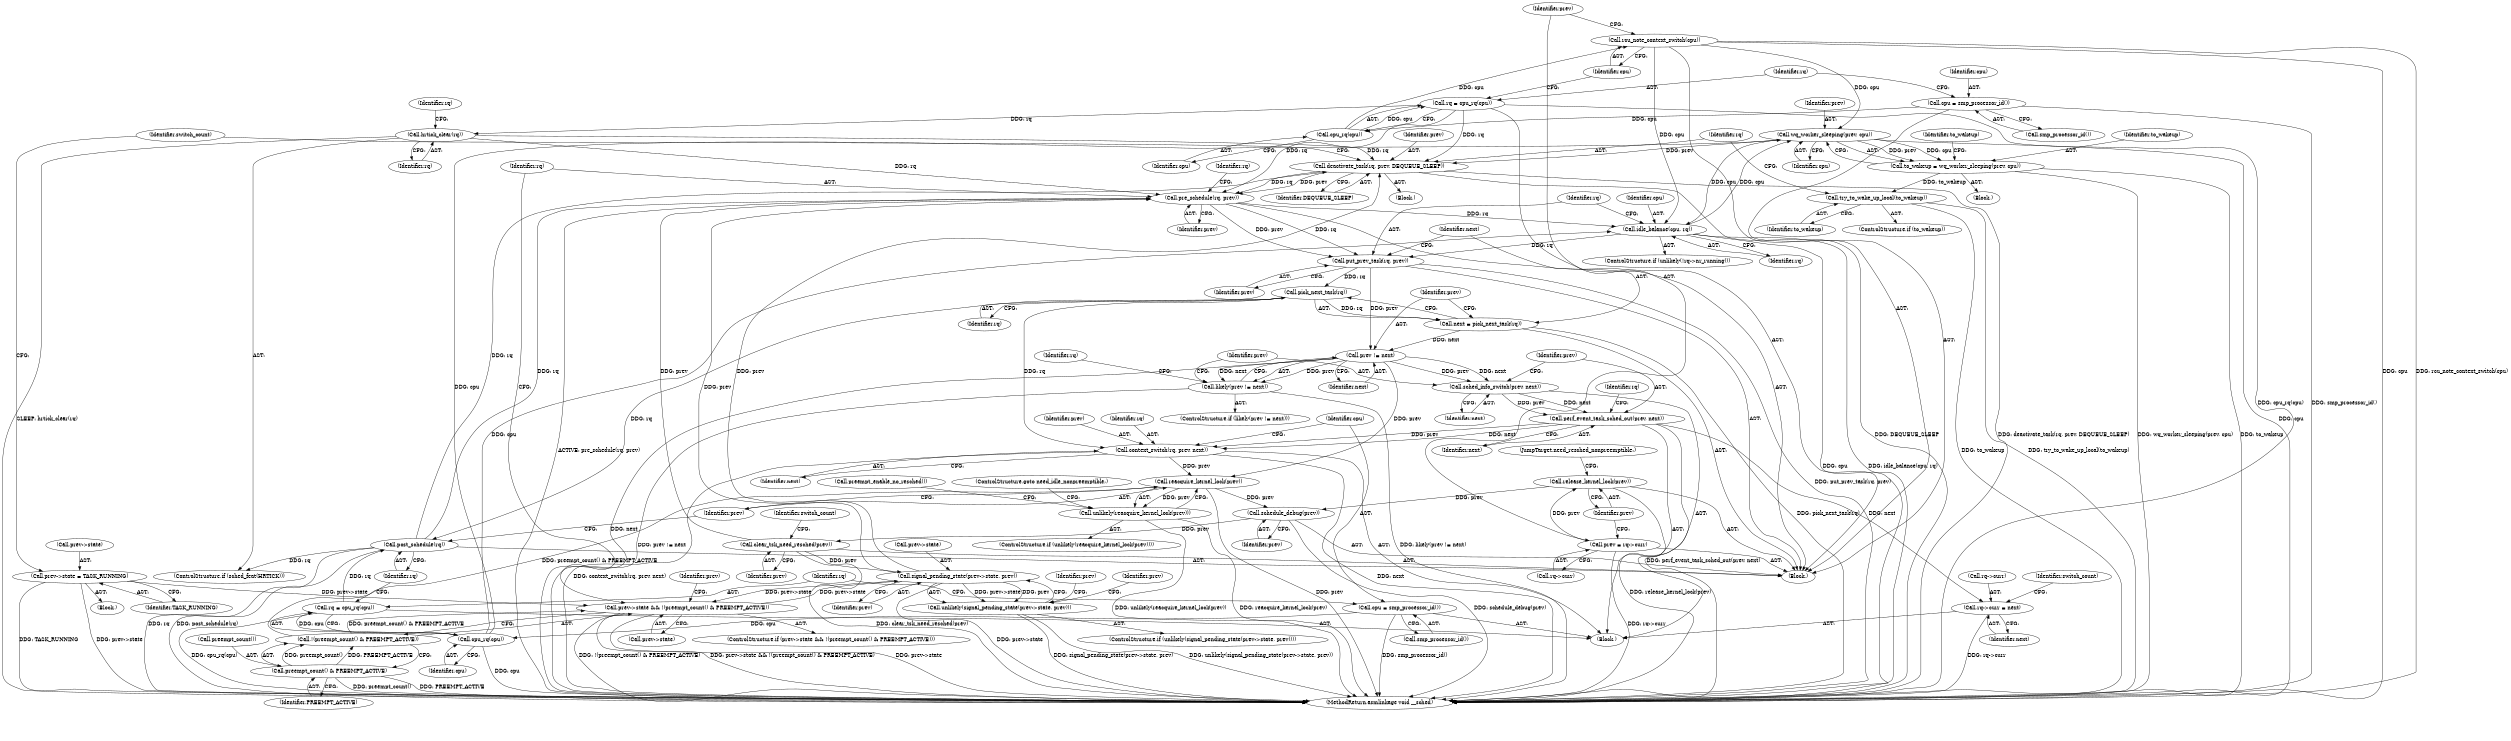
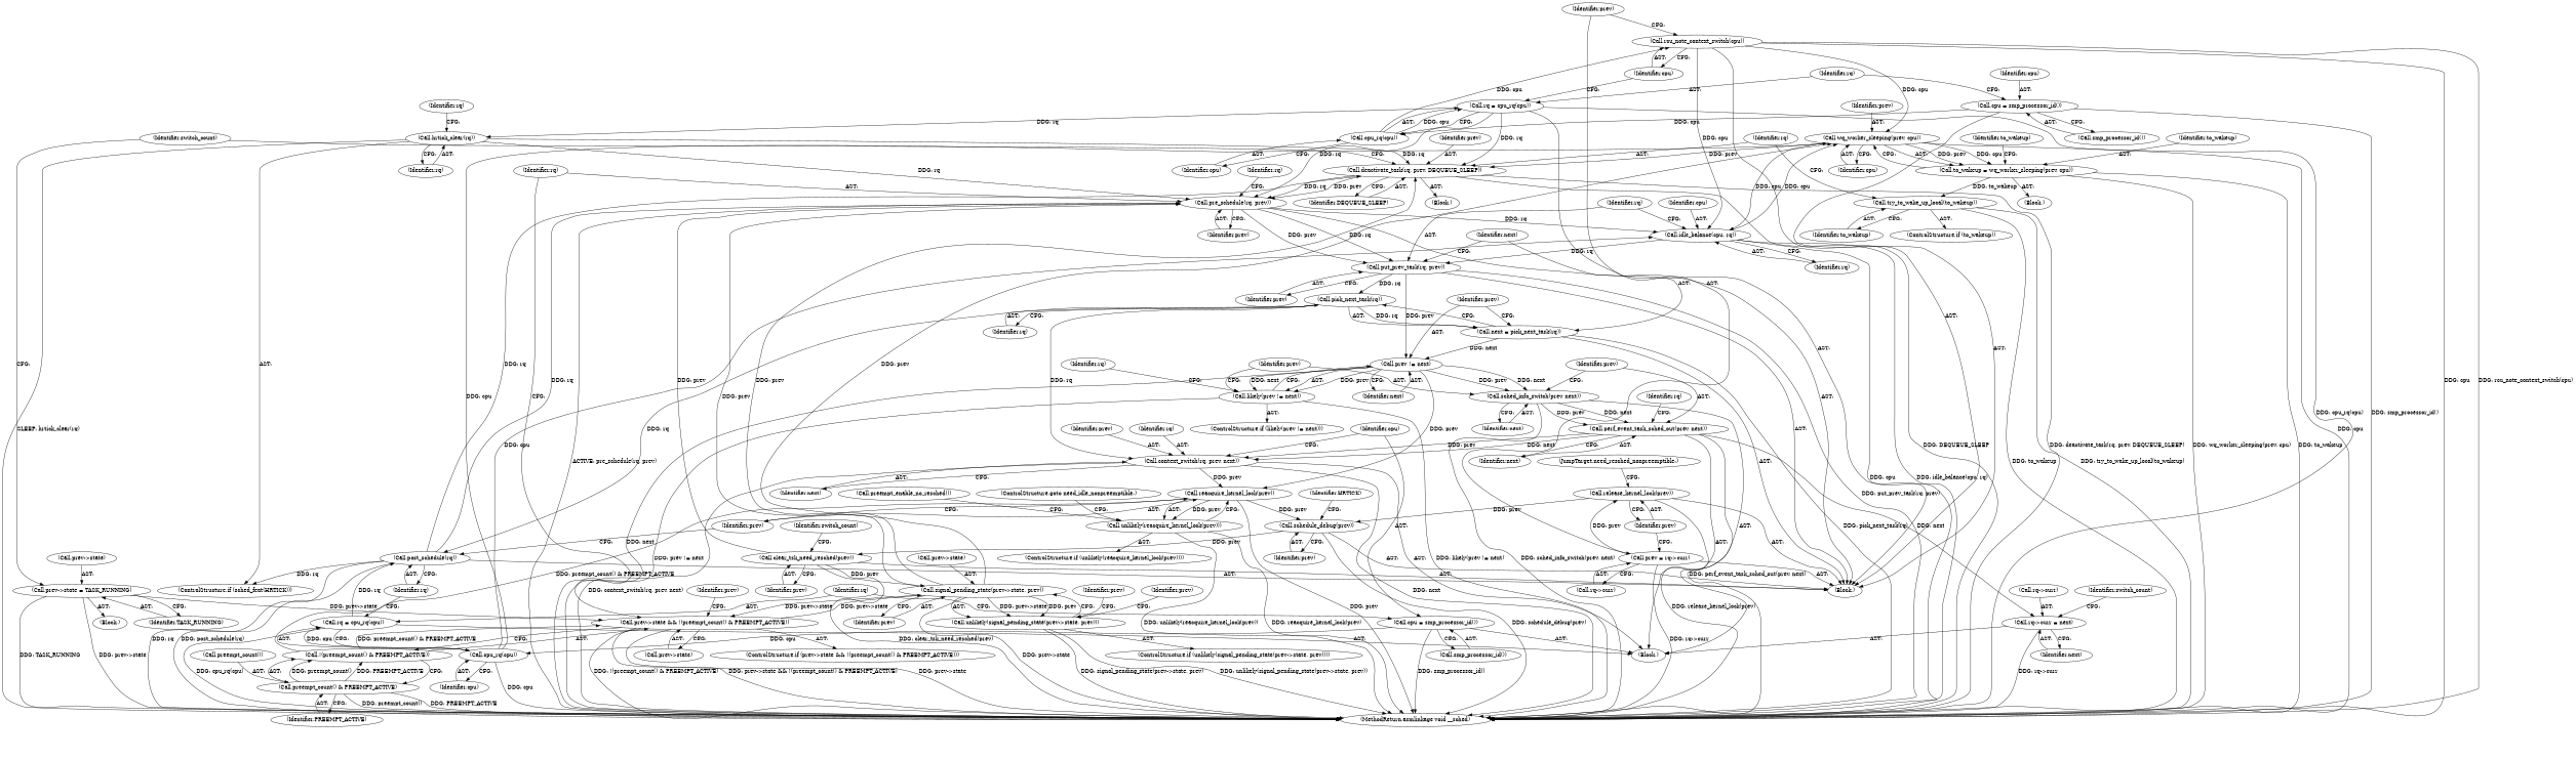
  digraph {
    n1 [label="(Call,wq_worker_sleeping(prev, cpu))"]
    n2 [label="(Call,deactivate_task(rq, prev, DEQUEUE_SLEEP))"]
    n3 [label="(Call,idle_balance(cpu, rq))"]
    n4 [label="(Call,to_wakeup = wq_worker_sleeping(prev, cpu))"]
    n5 [label="(Identifier,cpu)"]
    n6 [label="(MethodReturn,asmlinkage void __sched)"]
    n7 [label="(Call,pre_schedule(rq, prev))"]
    n8 [label="(Identifier,DEQUEUE_SLEEP)"]
    n9 [label="(Block,)"]
    n10 [label="(Call,put_prev_task(rq, prev))"]
-   n11 [label="(ControlStructure,if (unlikely(!rq->nr_running)))"]
    n12 [label="(Identifier,rq)"]
    n13 [label="(Call,try_to_wake_up_local(to_wakeup))"]
    n14 [label="(Block,)"]
    n15 [label="(Call,signal_pending_state(prev->state, prev))"]
    n16 [label="(Call,prev->state && !(preempt_count() & PREEMPT_ACTIVE))"]
    n17 [label="(Call,unlikely(signal_pending_state(prev->state, prev)))"]
    n18 [label="(Identifier,prev)"]
    n19 [label="(Call,!(preempt_count() & PREEMPT_ACTIVE))"]
    n20 [label="(ControlStructure,if (prev->state && !(preempt_count() & PREEMPT_ACTIVE)))"]
    n21 [label="(Call,prev->state)"]
    n22 [label="(Block,)"]
    n23 [label="(Identifier,prev)"]
    n24 [label="(ControlStructure,if (unlikely(signal_pending_state(prev->state, prev))))"]
    n25 [label="(Call,preempt_count() & PREEMPT_ACTIVE)"]
    n26 [label="(Call,reacquire_kernel_lock(prev))"]
    n27 [label="(Call,prev->state = TASK_RUNNING)"]
    n28 [label="(Block,)"]
    n29 [label="(Identifier,TASK_RUNNING)"]
    n30 [label="(Identifier,PREEMPT_ACTIVE)"]
    n31 [label="(Call,clear_tsk_need_resched(prev))"]
    n32 [label="(Identifier,prev)"]
    n33 [label="(Call,schedule_debug(prev))"]
    n34 [label="(Identifier,prev)"]
    n35 [label="(Call,unlikely(reacquire_kernel_lock(prev)))"]
    n36 [label="(Identifier,prev)"]
    n37 [label="(ControlStructure,if (unlikely(reacquire_kernel_lock(prev))))"]
    n38 [label="(Call,post_schedule(rq))"]
    n39 [label="(Call,context_switch(rq, prev, next))"]
    n40 [label="(Identifier,next)"]
    n41 [label="(Block,)"]
    n42 [label="(Call,pick_next_task(rq))"]
    n43 [label="(Call,next = pick_next_task(rq))"]
    n44 [label="(Identifier,rq)"]
    n45 [label="(Identifier,rq)"]
    n46 [label="(ControlStructure,if (sched_feat(HRTICK)))"]
    n47 [label="(Call,prev != next)"]
    n48 [label="(Identifier,prev)"]
    n49 [label="(Call,sched_info_switch(prev, next))"]
    n50 [label="(Call,likely(prev != next))"]
    n51 [label="(Identifier,next)"]
    n52 [label="(Call,rq = cpu_rq(cpu))"]
    n53 [label="(Call,cpu_rq(cpu))"]
    n54 [label="(Call,hrtick_clear(rq))"]
    n55 [label="(Call,rcu_note_context_switch(cpu))"]
    n56 [label="(Identifier,cpu)"]
    n57 [label="(Identifier,rq)"]
    n58 [label="(Identifier,cpu)"]
    n59 [label="(Call,cpu = smp_processor_id())"]
    n60 [label="(Call,smp_processor_id())"]
    n61 [label="(Call,rq = cpu_rq(cpu))"]
    n62 [label="(Call,cpu_rq(cpu))"]
    n63 [label="(Identifier,cpu)"]
    n64 [label="(Call,cpu = smp_processor_id())"]
    n65 [label="(Call,smp_processor_id())"]
    n66 [label="(Call,perf_event_task_sched_out(prev, next))"]
    n67 [label="(Call,rq->curr = next)"]
    n68 [label="(Identifier,next)"]
    n69 [label="(Identifier,next)"]
    n70 [label="(Identifier,next)"]
    n71 [label="(ControlStructure,if (likely(prev != next)))"]
    n72 [label="(Call,release_kernel_lock(prev))"]
    n73 [label="(Identifier,prev)"]
    n74 [label="(Call,prev = rq->curr)"]
    n75 [label="(Call,rq->curr)"]
    n76 [label="(Identifier,to_wakeup)"]
    n77 [label="(ControlStructure,if (to_wakeup))"]
    n78 [label="(Identifier,rq)"]
    n79 [label="(Identifier,next)"]
    n80 [label="(Identifier,rq)"]
    n81 [label="(Identifier,to_wakeup)"]
    n82 [label="(Identifier,prev)"]
    n83 [label="(Call,prev->state)"]
    n84 [label="(Identifier,prev)"]
    n85 [label="(Call,rq->curr)"]
    n86 [label="(Identifier,rq)"]
    n87 [label="(Identifier,prev)"]
    n88 [label="(Identifier,prev)"]
+   n89 [label="(Identifier,HRTICK)"]
    n90 [label="(Identifier,rq)"]
    n91 [label="(Identifier,prev)"]
    n92 [label="(Identifier,switch_count)"]
    n93 [label="(ControlStructure,goto need_idle_nonpreemptible;)"]
    n94 [label="(Identifier,cpu)"]
    n95 [label="(Identifier,switch_count)"]
    n96 [label="(Identifier,rq)"]
    n97 [label="(Identifier,cpu)"]
    n98 [label="(Identifier,to_wakeup)"]
    n99 [label="(Identifier,prev)"]
    n100 [label="(Call,preempt_count())"]
    n101 [label="(Identifier,prev)"]
    n102 [label="(Identifier,prev)"]
    n103 [label="(Identifier,prev)"]
    n104 [label="(Identifier,rq)"]
    n105 [label="(JumpTarget,need_resched_nonpreemptible:)"]
    n106 [label="(Identifier,rq)"]
    n107 [label="(Identifier,switch_count)"]
    n108 [label="(Identifier,rq)"]
    n109 [label="(Identifier,rq)"]
    n110 [label="(Call,prev->state)"]
    n111 [label="(Identifier,rq)"]
    n112 [label="(Call,preempt_enable_no_resched())"]
    n113 [label="(Identifier,cpu)"]
    n114 [label="(Identifier,prev)"]
    n1 -> n2 [label="DDG: prev"]
    n1 -> n3 [label="DDG: cpu"]
    n1 -> n4 [label="AST: "]
    n1 -> n4 [label="DDG: prev"]
    n1 -> n4 [label="DDG: cpu"]
    n1 -> n5 [label="CFG: "]
    n1 -> n6 [label="DDG: cpu"]
    n2 -> n6 [label="DDG: DEQUEUE_SLEEP"]
    n2 -> n6 [label="DDG: deactivate_task(rq, prev, DEQUEUE_SLEEP)"]
    n2 -> n7 [label="DDG: rq"]
    n2 -> n7 [label="DDG: prev"]
    n2 -> n8 [label="CFG: "]
    n2 -> n9 [label="AST: "]
    n3 -> n1 [label="DDG: cpu"]
    n3 -> n6 [label="DDG: cpu"]
    n3 -> n6 [label="DDG: idle_balance(cpu, rq)"]
    n3 -> n10 [label="DDG: rq"]
-   n3 -> n11 [label="AST: "]
    n3 -> n12 [label="CFG: "]
    n4 -> n1 [label="CFG: "]
    n4 -> n6 [label="DDG: wq_worker_sleeping(prev, cpu)"]
    n4 -> n6 [label="DDG: to_wakeup"]
    n4 -> n13 [label="DDG: to_wakeup"]
    n4 -> n14 [label="AST: "]
    n5 -> n1 [label="AST: "]
    n7 -> n3 [label="DDG: rq"]
    n7 -> n6 [label="ACTIVE: pre_schedule(rq, prev)"]
    n7 -> n10 [label="DDG: rq"]
    n7 -> n10 [label="DDG: prev"]
    n7 -> n22 [label="AST: "]
    n7 -> n23 [label="CFG: "]
    n8 -> n2 [label="AST: "]
    n10 -> n6 [label="DDG: put_prev_task(rq, prev)"]
    n10 -> n22 [label="AST: "]
    n10 -> n42 [label="DDG: rq"]
    n10 -> n47 [label="DDG: prev"]
    n10 -> n48 [label="CFG: "]
    n12 -> n3 [label="AST: "]
    n13 -> n6 [label="DDG: try_to_wake_up_local(to_wakeup)"]
    n13 -> n6 [label="DDG: to_wakeup"]
    n13 -> n76 [label="CFG: "]
    n13 -> n77 [label="AST: "]
+   n15 -> n1 [label="DDG: prev"]
    n15 -> n2 [label="DDG: prev"]
    n15 -> n6 [label="DDG: prev->state"]
    n15 -> n7 [label="DDG: prev"]
    n15 -> n16 [label="DDG: prev->state"]
    n15 -> n17 [label="AST: "]
    n15 -> n17 [label="DDG: prev->state"]
    n15 -> n17 [label="DDG: prev"]
    n15 -> n18 [label="CFG: "]
    n16 -> n6 [label="DDG: prev->state && !(preempt_count() & PREEMPT_ACTIVE)"]
    n16 -> n6 [label="DDG: prev->state"]
    n16 -> n6 [label="DDG: !(preempt_count() & PREEMPT_ACTIVE)"]
    n16 -> n15 [label="DDG: prev->state"]
    n16 -> n19 [label="CFG: "]
    n16 -> n20 [label="AST: "]
    n16 -> n21 [label="CFG: "]
    n17 -> n6 [label="DDG: signal_pending_state(prev->state, prev)"]
    n17 -> n6 [label="DDG: unlikely(signal_pending_state(prev->state, prev))"]
    n17 -> n15 [label="CFG: "]
    n17 -> n24 [label="AST: "]
    n18 -> n15 [label="AST: "]
    n19 -> n16 [label="AST: "]
    n19 -> n16 [label="DDG: preempt_count() & PREEMPT_ACTIVE"]
    n19 -> n25 [label="CFG: "]
    n19 -> n26 [label="DDG: preempt_count() & PREEMPT_ACTIVE"]
    n21 -> n16 [label="AST: "]
    n23 -> n7 [label="AST: "]
    n25 -> n6 [label="DDG: preempt_count()"]
    n25 -> n6 [label="DDG: PREEMPT_ACTIVE"]
    n25 -> n19 [label="AST: "]
    n25 -> n19 [label="DDG: preempt_count()"]
    n25 -> n19 [label="DDG: PREEMPT_ACTIVE"]
    n25 -> n30 [label="CFG: "]
    n26 -> n6 [label="DDG: prev"]
    n26 -> n33 [label="DDG: prev"]
    n26 -> n35 [label="AST: "]
    n26 -> n35 [label="DDG: prev"]
    n26 -> n36 [label="CFG: "]
    n27 -> n6 [label="DDG: TASK_RUNNING"]
    n27 -> n6 [label="DDG: prev->state"]
    n27 -> n16 [label="DDG: prev->state"]
    n27 -> n28 [label="AST: "]
    n27 -> n29 [label="CFG: "]
    n29 -> n27 [label="AST: "]
    n30 -> n25 [label="AST: "]
    n31 -> n6 [label="DDG: clear_tsk_need_resched(prev)"]
    n31 -> n7 [label="DDG: prev"]
    n31 -> n15 [label="DDG: prev"]
    n31 -> n22 [label="AST: "]
    n31 -> n32 [label="CFG: "]
    n32 -> n31 [label="AST: "]
    n33 -> n6 [label="DDG: schedule_debug(prev)"]
    n33 -> n22 [label="AST: "]
    n33 -> n31 [label="DDG: prev"]
    n33 -> n34 [label="CFG: "]
    n34 -> n33 [label="AST: "]
    n35 -> n6 [label="DDG: unlikely(reacquire_kernel_lock(prev))"]
    n35 -> n6 [label="DDG: reacquire_kernel_lock(prev)"]
    n35 -> n26 [label="CFG: "]
    n35 -> n37 [label="AST: "]
    n36 -> n26 [label="AST: "]
    n36 -> n38 [label="CFG: "]
    n38 -> n2 [label="DDG: rq"]
    n38 -> n6 [label="DDG: rq"]
    n38 -> n6 [label="DDG: post_schedule(rq)"]
    n38 -> n7 [label="DDG: rq"]
    n38 -> n22 [label="AST: "]
    n38 -> n45 [label="CFG: "]
    n38 -> n46 [label="DDG: rq"]
    n39 -> n6 [label="DDG: next"]
    n39 -> n6 [label="DDG: context_switch(rq, prev, next)"]
    n39 -> n26 [label="DDG: prev"]
    n39 -> n40 [label="CFG: "]
    n39 -> n41 [label="AST: "]
    n40 -> n39 [label="AST: "]
    n42 -> n38 [label="DDG: rq"]
    n42 -> n39 [label="DDG: rq"]
    n42 -> n43 [label="AST: "]
    n42 -> n43 [label="DDG: rq"]
    n42 -> n44 [label="CFG: "]
    n43 -> n6 [label="DDG: pick_next_task(rq)"]
    n43 -> n22 [label="AST: "]
    n43 -> n42 [label="CFG: "]
    n43 -> n47 [label="DDG: next"]
    n44 -> n42 [label="AST: "]
    n45 -> n38 [label="AST: "]
    n45 -> n61 [label="CFG: "]
    n47 -> n6 [label="DDG: next"]
    n47 -> n26 [label="DDG: prev"]
    n47 -> n49 [label="DDG: prev"]
    n47 -> n49 [label="DDG: next"]
    n47 -> n50 [label="AST: "]
    n47 -> n50 [label="DDG: prev"]
    n47 -> n50 [label="DDG: next"]
    n47 -> n51 [label="CFG: "]
    n48 -> n10 [label="AST: "]
+   n49 -> n6 [label="DDG: sched_info_switch(prev, next)"]
    n49 -> n41 [label="AST: "]
    n49 -> n66 [label="DDG: prev"]
    n49 -> n66 [label="DDG: next"]
    n49 -> n70 [label="CFG: "]
    n50 -> n6 [label="DDG: prev != next"]
    n50 -> n6 [label="DDG: likely(prev != next)"]
    n50 -> n47 [label="CFG: "]
    n50 -> n71 [label="AST: "]
    n51 -> n47 [label="AST: "]
    n52 -> n2 [label="DDG: rq"]
    n52 -> n6 [label="DDG: cpu_rq(cpu)"]
    n52 -> n7 [label="DDG: rq"]
    n52 -> n22 [label="AST: "]
    n52 -> n53 [label="CFG: "]
    n52 -> n54 [label="DDG: rq"]
    n53 -> n52 [label="AST: "]
    n53 -> n52 [label="DDG: cpu"]
    n53 -> n55 [label="DDG: cpu"]
    n53 -> n56 [label="CFG: "]
    n54 -> n2 [label="DDG: rq"]
    n54 -> n6 [label="SLEEP: hrtick_clear(rq)"]
    n54 -> n7 [label="DDG: rq"]
    n54 -> n46 [label="AST: "]
    n54 -> n57 [label="CFG: "]
    n55 -> n1 [label="DDG: cpu"]
    n55 -> n3 [label="DDG: cpu"]
    n55 -> n6 [label="DDG: cpu"]
    n55 -> n6 [label="DDG: rcu_note_context_switch(cpu)"]
    n55 -> n22 [label="AST: "]
    n55 -> n58 [label="CFG: "]
    n56 -> n53 [label="AST: "]
    n57 -> n54 [label="AST: "]
    n58 -> n52 [label="CFG: "]
    n58 -> n55 [label="AST: "]
    n59 -> n6 [label="DDG: smp_processor_id()"]
    n59 -> n22 [label="AST: "]
    n59 -> n53 [label="DDG: cpu"]
    n59 -> n60 [label="CFG: "]
    n60 -> n59 [label="AST: "]
    n61 -> n6 [label="DDG: cpu_rq(cpu)"]
    n61 -> n38 [label="DDG: rq"]
    n61 -> n41 [label="AST: "]
    n61 -> n62 [label="CFG: "]
    n62 -> n1 [label="DDG: cpu"]
    n62 -> n3 [label="DDG: cpu"]
    n62 -> n6 [label="DDG: cpu"]
    n62 -> n61 [label="AST: "]
    n62 -> n61 [label="DDG: cpu"]
    n62 -> n63 [label="CFG: "]
    n63 -> n62 [label="AST: "]
    n64 -> n6 [label="DDG: smp_processor_id()"]
    n64 -> n41 [label="AST: "]
    n64 -> n62 [label="DDG: cpu"]
    n64 -> n65 [label="CFG: "]
    n65 -> n64 [label="AST: "]
    n66 -> n6 [label="DDG: perf_event_task_sched_out(prev, next)"]
    n66 -> n39 [label="DDG: prev"]
    n66 -> n39 [label="DDG: next"]
    n66 -> n41 [label="AST: "]
    n66 -> n67 [label="DDG: next"]
    n66 -> n68 [label="CFG: "]
    n67 -> n6 [label="DDG: rq->curr"]
    n67 -> n41 [label="AST: "]
    n67 -> n69 [label="CFG: "]
    n68 -> n66 [label="AST: "]
    n69 -> n67 [label="AST: "]
    n70 -> n49 [label="AST: "]
    n72 -> n6 [label="DDG: release_kernel_lock(prev)"]
    n72 -> n22 [label="AST: "]
    n72 -> n33 [label="DDG: prev"]
    n72 -> n73 [label="CFG: "]
    n73 -> n72 [label="AST: "]
    n73 -> n74 [label="CFG: "]
    n74 -> n6 [label="DDG: rq->curr"]
    n74 -> n22 [label="AST: "]
    n74 -> n72 [label="DDG: prev"]
    n74 -> n75 [label="CFG: "]
    n75 -> n74 [label="AST: "]
    n76 -> n13 [label="AST: "]
    n78 -> n7 [label="AST: "]
    n78 -> n16 [label="CFG: "]
    n79 -> n10 [label="CFG: "]
    n79 -> n43 [label="AST: "]
    n80 -> n39 [label="AST: "]
    n81 -> n4 [label="CFG: "]
    n82 -> n2 [label="AST: "]
    n83 -> n27 [label="AST: "]
    n84 -> n17 [label="CFG: "]
    n85 -> n67 [label="AST: "]
    n86 -> n7 [label="CFG: "]
    n87 -> n17 [label="CFG: "]
    n88 -> n16 [label="CFG: "]
+   n89 -> n33 [label="CFG: "]
    n90 -> n50 [label="CFG: "]
    n91 -> n55 [label="CFG: "]
    n91 -> n74 [label="AST: "]
    n92 -> n2 [label="CFG: "]
    n92 -> n27 [label="CFG: "]
    n93 -> n35 [label="CFG: "]
    n94 -> n3 [label="AST: "]
    n95 -> n67 [label="CFG: "]
    n96 -> n54 [label="CFG: "]
    n97 -> n59 [label="AST: "]
    n98 -> n4 [label="AST: "]
    n99 -> n43 [label="CFG: "]
    n99 -> n47 [label="AST: "]
    n100 -> n25 [label="AST: "]
    n101 -> n1 [label="AST: "]
    n102 -> n49 [label="AST: "]
    n102 -> n50 [label="CFG: "]
    n103 -> n49 [label="CFG: "]
    n103 -> n66 [label="AST: "]
    n104 -> n3 [label="CFG: "]
    n104 -> n10 [label="AST: "]
    n105 -> n72 [label="CFG: "]
    n106 -> n2 [label="AST: "]
    n106 -> n13 [label="CFG: "]
    n107 -> n31 [label="CFG: "]
    n108 -> n52 [label="AST: "]
    n108 -> n59 [label="CFG: "]
    n109 -> n66 [label="CFG: "]
    n110 -> n15 [label="AST: "]
    n111 -> n61 [label="AST: "]
    n111 -> n64 [label="CFG: "]
    n112 -> n35 [label="CFG: "]
    n113 -> n39 [label="CFG: "]
    n113 -> n64 [label="AST: "]
    n114 -> n39 [label="AST: "]
  }
